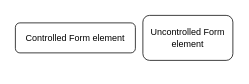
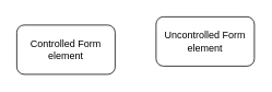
  <mxCell id="0" />
  <mxCell id="1" parent="0" />
- <mxCell id="2" value="Controlled Form element" style="rounded=1;whiteSpace=wrap;html=1;" vertex="1" parent="1"><mxGeometry x="20" y="30" width="160" height="40" as="geometry" /></mxCell>
+ <mxCell id="2" value="Controlled Form element" style="rounded=1;whiteSpace=wrap;html=1;" vertex="1" parent="1"><mxGeometry x="20" y="30" width="120" height="60" as="geometry" /></mxCell>
  <mxCell id="3" value="Uncontrolled Form element" style="rounded=1;whiteSpace=wrap;html=1;" vertex="1" parent="1"><mxGeometry x="190" y="20" width="120" height="60" as="geometry" /></mxCell>
